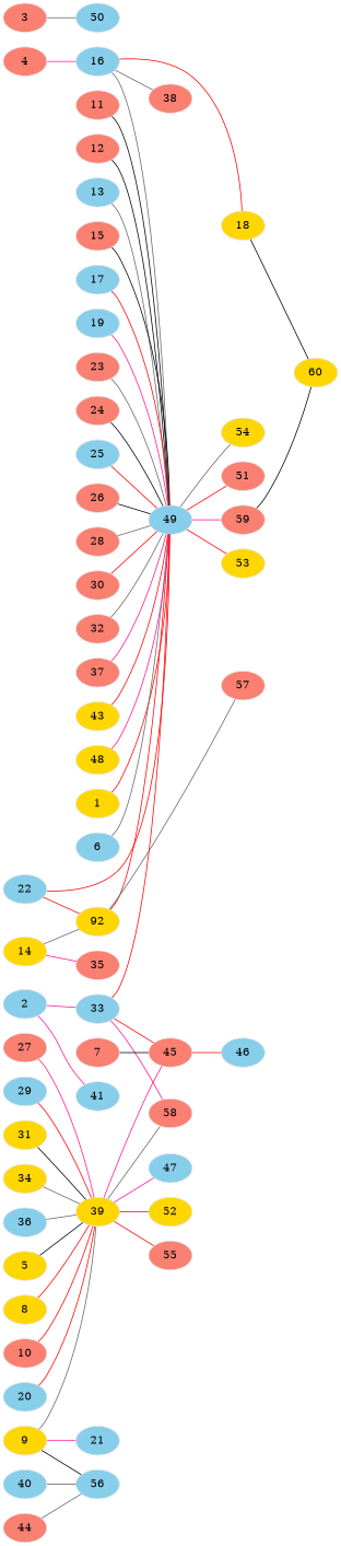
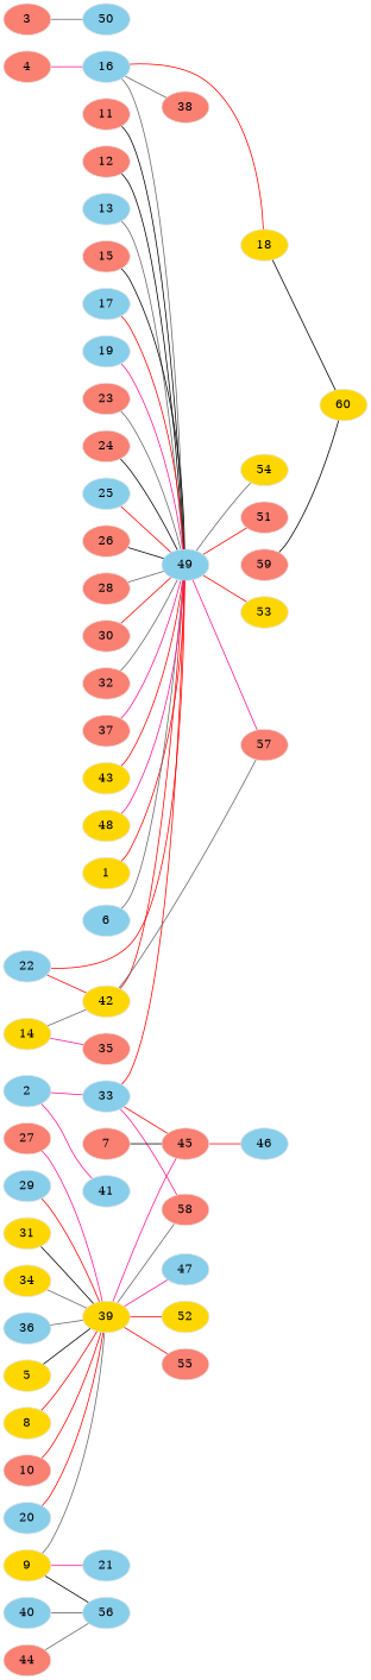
  graph {
    rankdir=LR
    node [color=gray90 fillcolor=salmon style=filled]
    edge [color=red weight=1.0]
    1 [fillcolor=gold]
    49 [fillcolor=skyblue]
    51
    53 [fillcolor=gold]
    54 [fillcolor=gold]
    59
    2 [fillcolor=skyblue]
    33 [fillcolor=skyblue]
    41 [fillcolor=skyblue]
    45
    58
    50 [fillcolor=skyblue]
    3
    16 [fillcolor=skyblue]
    4
    18 [fillcolor=gold]
    38
    5 [fillcolor=gold]
    39 [fillcolor=gold]
    47 [fillcolor=skyblue]
    52 [fillcolor=gold]
    55
    6 [fillcolor=skyblue]
    7
    46 [fillcolor=skyblue]
    8 [fillcolor=gold]
    9 [fillcolor=gold]
    21 [fillcolor=skyblue]
    56 [fillcolor=skyblue]
    10
    11
    12
    13 [fillcolor=skyblue]
    14 [fillcolor=gold]
    35
-   42 [fillcolor=gold label=92]
+   42 [fillcolor=gold]
    57
    15
    60 [fillcolor=gold]
    17 [fillcolor=skyblue]
    19 [fillcolor=skyblue]
    20 [fillcolor=skyblue]
    22 [fillcolor=skyblue]
    23
    24
    25 [fillcolor=skyblue]
    26
    27
    28
    29 [fillcolor=skyblue]
    30
    31 [fillcolor=gold]
    32
    34 [fillcolor=gold]
    36 [fillcolor=skyblue]
    37
    40 [fillcolor=skyblue]
    43 [fillcolor=gold]
    44
    48 [fillcolor=gold]
    1 -- 49
    49 -- 51
    49 -- 53
    49 -- 54 [color=gray40]
-   49 -- 59 [color=deeppink]
+   49 -- 57 [color=deeppink]
    59 -- 60 [color=black]
    2 -- 33 [color=deeppink]
    2 -- 41 [color=deeppink]
    33 -- 49
    33 -- 45
    33 -- 58 [color=deeppink]
    45 -- 46
    3 -- 50 [color=gray40]
    16 -- 49 [color=gray40]
    16 -- 18
    16 -- 38 [color=gray40]
    4 -- 16 [color=deeppink]
    18 -- 60 [color=black]
    5 -- 39 [color=black]
    39 -- 45 [color=deeppink]
    39 -- 58 [color=gray40]
    39 -- 47 [color=deeppink]
    39 -- 52
    39 -- 55
    6 -- 49 [color=gray40]
    7 -- 45 [color=black]
    8 -- 39
    9 -- 39 [color=gray40]
    9 -- 21 [color=deeppink]
    9 -- 56 [color=black]
    10 -- 39
    11 -- 49 [color=black]
    12 -- 49 [color=black]
    13 -- 49 [color=gray40]
    14 -- 35 [color=deeppink]
    14 -- 42 [color=gray40]
    42 -- 49
    42 -- 57 [color=gray40]
    15 -- 49 [color=black]
    17 -- 49
    19 -- 49 [color=deeppink]
    20 -- 39
    22 -- 49
    22 -- 42
    23 -- 49 [color=gray40]
    24 -- 49 [color=black]
    25 -- 49
    26 -- 49 [color=black]
    27 -- 39 [color=deeppink]
    28 -- 49 [color=gray40]
    29 -- 39
    30 -- 49
    31 -- 39 [color=black]
    32 -- 49 [color=gray40]
    34 -- 39 [color=gray40]
    36 -- 39 [color=gray40]
    37 -- 49 [color=deeppink]
    40 -- 56 [color=gray40]
    43 -- 49
    44 -- 56 [color=gray40]
    48 -- 49 [color=deeppink]
  }
